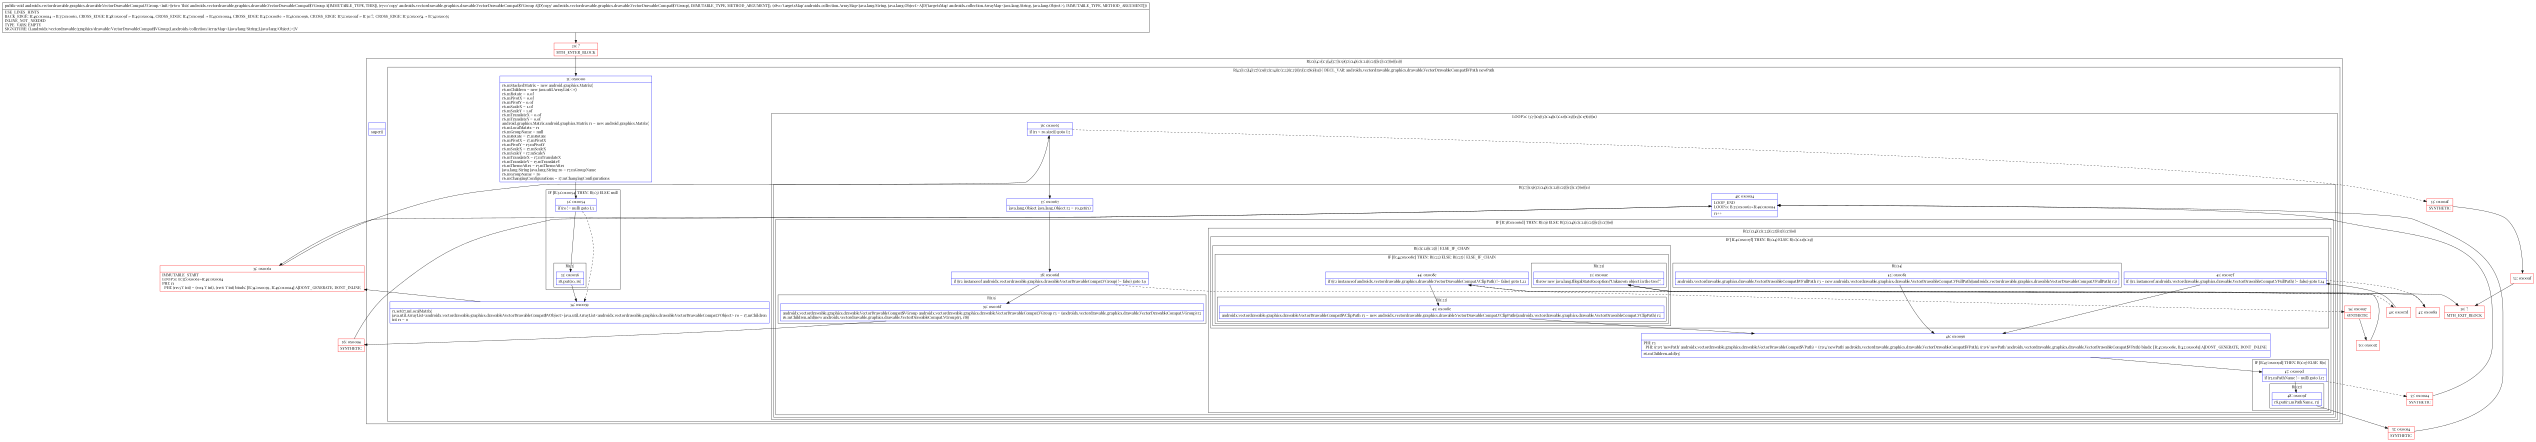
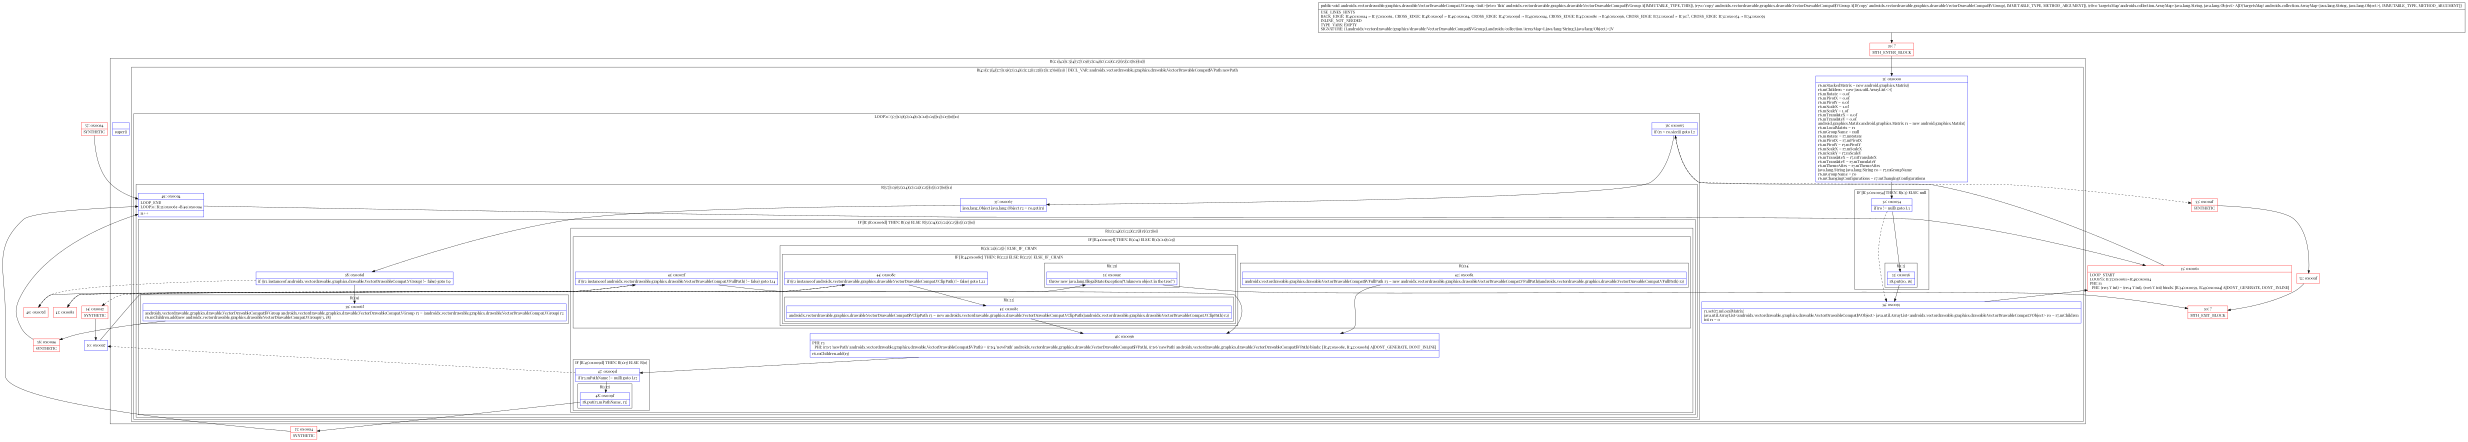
  digraph {
    fontname="Playfair Display"
    node [color=blue fontname="Playfair Display" shape=record]
    edge [fontname="Playfair Display"]
    n1 [label="{33\:\ 0x0056|r8.put(r0, r6)\l}"]
    n2 [label="{32\:\ 0x0054|if (r0 != null) goto L3\l}"]
    n3 [label="{39\:\ 0x006f|androidx.vectordrawable.graphics.drawable.VectorDrawableCompat$VGroup androidx.vectordrawable.graphics.drawable.VectorDrawableCompat.VGroup r3 = (androidx.vectordrawable.graphics.drawable.VectorDrawableCompat.VGroup) r2\lr6.mChildren.add(new androidx.vectordrawable.graphics.drawable.VectorDrawableCompat.VGroup(r3, r8))\l}"]
    n4 [label="{42\:\ 0x0081|androidx.vectordrawable.graphics.drawable.VectorDrawableCompat$VFullPath r3 = new androidx.vectordrawable.graphics.drawable.VectorDrawableCompat.VFullPath((androidx.vectordrawable.graphics.drawable.VectorDrawableCompat.VFullPath) r2)\l}"]
    n5 [label="{45\:\ 0x008e|androidx.vectordrawable.graphics.drawable.VectorDrawableCompat$VClipPath r3 = new androidx.vectordrawable.graphics.drawable.VectorDrawableCompat.VClipPath((androidx.vectordrawable.graphics.drawable.VectorDrawableCompat.VClipPath) r2)\l}"]
    n6 [label="{51\:\ 0x00ae|throw new java.lang.IllegalStateException(\"Unknown object in the tree!\")\l}"]
    n7 [label="{44\:\ 0x008c|if ((r2 instanceof androidx.vectordrawable.graphics.drawable.VectorDrawableCompat.VClipPath) != false) goto L22\l}"]
    n8 [label="{41\:\ 0x007f|if ((r2 instanceof androidx.vectordrawable.graphics.drawable.VectorDrawableCompat.VFullPath) != false) goto L14\l}"]
    n9 [label="{48\:\ 0x009f|r8.put(r3.mPathName, r3)\l}"]
    n10 [label="{47\:\ 0x009d|if (r3.mPathName != null) goto L17\l}"]
    n11 [label="{46\:\ 0x0096|PHI: r3 \l  PHI: (r3v5 'newPath' androidx.vectordrawable.graphics.drawable.VectorDrawableCompat$VPath) = (r3v4 'newPath' androidx.vectordrawable.graphics.drawable.VectorDrawableCompat$VPath), (r3v6 'newPath' androidx.vectordrawable.graphics.drawable.VectorDrawableCompat$VPath) binds: [B:45:0x008e, B:42:0x0081] A[DONT_GENERATE, DONT_INLINE]\l|r6.mChildren.add(r3)\l}"]
    n12 [label="{38\:\ 0x006d|if ((r2 instanceof androidx.vectordrawable.graphics.drawable.VectorDrawableCompat.VGroup) != false) goto L9\l}"]
    n13 [label="{37\:\ 0x0067|java.lang.Object java.lang.Object r2 = r0.get(r1)\l}"]
    n14 [label="{49\:\ 0x00a4|LOOP_END\lLOOP:0: B:35:0x0061\-\>B:49:0x00a4\l|r1++\l}"]
    n15 [label="{36\:\ 0x0065|if (r1 \< r0.size()) goto L7\l}"]
    n16 [label="{31\:\ 0x0000|r6.mStackedMatrix = new android.graphics.Matrix()\lr6.mChildren = new java.util.ArrayList\<\>()\lr6.mRotate = 0.0f\lr6.mPivotX = 0.0f\lr6.mPivotY = 0.0f\lr6.mScaleX = 1.0f\lr6.mScaleY = 1.0f\lr6.mTranslateX = 0.0f\lr6.mTranslateY = 0.0f\landroid.graphics.Matrix android.graphics.Matrix r1 = new android.graphics.Matrix()\lr6.mLocalMatrix = r1\lr6.mGroupName = null\lr6.mRotate = r7.mRotate\lr6.mPivotX = r7.mPivotX\lr6.mPivotY = r7.mPivotY\lr6.mScaleX = r7.mScaleX\lr6.mScaleY = r7.mScaleY\lr6.mTranslateX = r7.mTranslateX\lr6.mTranslateY = r7.mTranslateY\lr6.mThemeAttrs = r7.mThemeAttrs\ljava.lang.String java.lang.String r0 = r7.mGroupName\lr6.mGroupName = r0\lr6.mChangingConfigurations = r7.mChangingConfigurations\l}"]
    n17 [label="{34\:\ 0x0059|r1.set(r7.mLocalMatrix)\ljava.util.ArrayList\<androidx.vectordrawable.graphics.drawable.VectorDrawableCompat$VObject\> java.util.ArrayList\<androidx.vectordrawable.graphics.drawable.VectorDrawableCompat.VObject\> r0 = r7.mChildren\lint r1 = 0\l}"]
    n18 [label="{|super()\l}"]
    n19 [color=red label="{56\:\ 0x00a4|SYNTHETIC\l}"]
    n20 [color=red label="{30\:\ ?|MTH_EXIT_BLOCK\l}"]
    n21 [color=red label="{54\:\ 0x00a7|SYNTHETIC\l}"]
    n22 [color=red label="{43\:\ 0x008a}"]
    n23 [color=red label="{55\:\ 0x00a4|SYNTHETIC\l}"]
    n24 [color=red label="{57\:\ 0x00a4|SYNTHETIC\l}"]
    n25 [color=red label="{40\:\ 0x007d}"]
-   n26 [color=red label="{35\:\ 0x0061|IMMUTABLE_START\lLOOP:0: B:35:0x0061\-\>B:49:0x00a4\lPHI: r1 \l  PHI: (r1v5 'i' int) = (r1v4 'i' int), (r1v6 'i' int) binds: [B:34:0x0059, B:49:0x00a4] A[DONT_GENERATE, DONT_INLINE]\l}"]
+   n26 [color=red label="{35\:\ 0x0061|LOOP_START\lLOOP:0: B:35:0x0061\-\>B:49:0x00a4\lPHI: r1 \l  PHI: (r1v5 'i' int) = (r1v4 'i' int), (r1v6 'i' int) binds: [B:34:0x0059, B:49:0x00a4] A[DONT_GENERATE, DONT_INLINE]\l}"]
    n27 [color=red label="{53\:\ 0x00af|SYNTHETIC\l}"]
    n28 [color=red label="{52\:\ 0x00af}"]
-   n29 [color=red label="{50\:\ 0x00a7}"]
+   n29 [label="{50\:\ 0x00a7}"]
    n30 [color=red label="{29\:\ ?|MTH_ENTER_BLOCK\l}"]
    n31 [label="{public void androidx.vectordrawable.graphics.drawable.VectorDrawableCompat.VGroup.\<init\>((r6v0 'this' androidx.vectordrawable.graphics.drawable.VectorDrawableCompat$VGroup A[IMMUTABLE_TYPE, THIS]), (r7v0 'copy' androidx.vectordrawable.graphics.drawable.VectorDrawableCompat$VGroup A[D('copy' androidx.vectordrawable.graphics.drawable.VectorDrawableCompat$VGroup), IMMUTABLE_TYPE, METHOD_ARGUMENT]), (r8v0 'targetsMap' androidx.collection.ArrayMap\<java.lang.String, java.lang.Object\> A[D('targetsMap' androidx.collection.ArrayMap\<java.lang.String, java.lang.Object\>), IMMUTABLE_TYPE, METHOD_ARGUMENT]))  | USE_LINES_HINTS\lBACK_EDGE: B:49:0x00a4 \-\> B:35:0x0061, CROSS_EDGE: B:48:0x009f \-\> B:49:0x00a4, CROSS_EDGE: B:47:0x009d \-\> B:49:0x00a4, CROSS_EDGE: B:45:0x008e \-\> B:46:0x0096, CROSS_EDGE: B:52:0x00af \-\> B:30:?, CROSS_EDGE: B:32:0x0054 \-\> B:34:0x0059\lINLINE_NOT_NEEDED\lTYPE_VARS: EMPTY\lSIGNATURE: (Landroidx\/vectordrawable\/graphics\/drawable\/VectorDrawableCompat$VGroup;Landroidx\/collection\/ArrayMap\<Ljava\/lang\/String;Ljava\/lang\/Object;\>;)V\l}" color=""]
    subgraph cluster_1 {
      label="R(2:1|(4:1|(1:3)|4|(3:7|(1:9)(3:(1:14)(1:(1:22)(1:25))|15|(1:17)(0))|11)))"
      n18
      subgraph cluster_2 {
        label="R(4:1|(1:3)|4|(3:7|(1:9)(3:(1:14)(1:(1:22)(1:25))|15|(1:17)(0))|11)) | DECL_VAR: androidx.vectordrawable.graphics.drawable.VectorDrawableCompat$VPath newPath\l"
        n16
        n17
        subgraph cluster_3 {
          label="IF [B:32:0x0054] THEN: R(1:3) ELSE: null"
          n2
          subgraph cluster_4 {
            label="R(1:3)"
            n1
          }
        }
        subgraph cluster_5 {
          label="LOOP:0: (3:7|(1:9)(3:(1:14)(1:(1:22)(1:25))|15|(1:17)(0))|11)"
          n15
          subgraph cluster_6 {
            label="R(3:7|(1:9)(3:(1:14)(1:(1:22)(1:25))|15|(1:17)(0))|11)"
            n13
            n14
            subgraph cluster_7 {
              label="IF [B:38:0x006d] THEN: R(1:9) ELSE: R(3:(1:14)(1:(1:22)(1:25))|15|(1:17)(0))"
              n12
              subgraph cluster_8 {
                label="R(1:9)"
                n3
              }
              subgraph cluster_9 {
                label="R(3:(1:14)(1:(1:22)(1:25))|15|(1:17)(0))"
                n11
                subgraph cluster_10 {
                  label="IF [B:41:0x007f] THEN: R(1:14) ELSE: R(1:(1:22)(1:25))"
                  n8
                  subgraph cluster_11 {
                    label="R(1:14)"
                    n4
                  }
                  subgraph cluster_12 {
                    label="R(1:(1:22)(1:25)) | ELSE_IF_CHAIN\l"
                    subgraph cluster_13 {
                      label="IF [B:44:0x008c] THEN: R(1:22) ELSE: R(1:25) | ELSE_IF_CHAIN\l"
                      n7
                      subgraph cluster_14 {
                        label="R(1:22)"
                        n5
                      }
                      subgraph cluster_15 {
                        label="R(1:25)"
                        n6
                      }
                    }
                  }
                }
                subgraph cluster_16 {
                  label="IF [B:47:0x009d] THEN: R(1:17) ELSE: R(0)"
                  n10
                  subgraph cluster_17 {
                    label="R(1:17)"
                    n9
                  }
                  subgraph cluster_18 {
                    label="R(0)"
                  }
                }
              }
            }
          }
        }
      }
    }
    n1 -> n17
    n2 -> n1
    n2 -> n17 [style=dashed]
    n3 -> n19
    n4 -> n11
    n5 -> n11
    n6 -> n20
    n7 -> n5
    n7 -> n21 [style=dashed]
    n8 -> n11
    n8 -> n22 [style=dashed]
    n9 -> n23
    n10 -> n9
-   n10 -> n24 [style=dashed]
+   n10 -> n29 [style=dashed]
    n11 -> n10
    n12 -> n3
    n12 -> n25 [style=dashed]
    n13 -> n12
    n14 -> n26
    n15 -> n13
    n15 -> n27 [style=dashed]
    n16 -> n2
    n17 -> n26
    n19 -> n14
    n21 -> n29
    n22 -> n7
    n23 -> n14
    n24 -> n14
    n25 -> n8
    n26 -> n15
    n27 -> n28
    n28 -> n20
    n29 -> n6
    n30 -> n16
    n31 -> n30
  }
